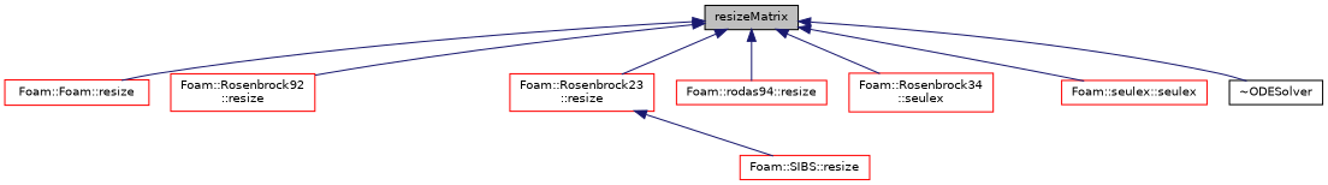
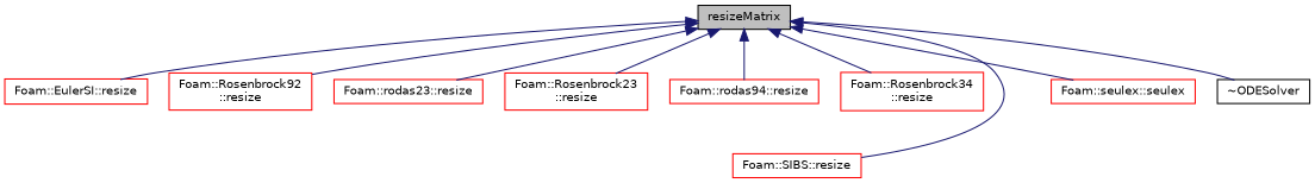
  digraph {
    fontname="DejaVu Sans"
    rankdir=TB
    node [color=red fontname="DejaVu Sans" fontsize=10 shape=record]
    edge [color=midnightblue dir=back fontname="DejaVu Sans" fontsize=10 labelfontname=Helvetica labelfontsize=10 style=solid]
    n1 [color=black fillcolor=grey75 fontcolor=black height=0.2 label=resizeMatrix style=filled width=0.4]
-   n2 [height=0.2 label="Foam::Foam::resize" width=0.4]
+   n2 [height=0.2 label="Foam::EulerSI::resize" width=0.4]
    n3 [height=0.2 label="Foam::Rosenbrock92\l::resize" width=0.4]
+   n4 [height=0.2 label="Foam::rodas23::resize" width=0.4]
    n5 [height=0.2 label="Foam::Rosenbrock23\l::resize" width=0.4]
    n6 [height=0.2 label="Foam::rodas94::resize" width=0.4]
-   n7 [height=0.2 label="Foam::Rosenbrock34\l::seulex" width=0.4]
+   n7 [height=0.2 label="Foam::Rosenbrock34\l::resize" width=0.4]
    n8 [height=0.2 label="Foam::SIBS::resize" width=0.4]
    n9 [height=0.2 label="Foam::seulex::seulex" width=0.4]
    n10 [color=black height=0.2 label="~ODESolver" width=0.4]
    n1 -> n2
    n1 -> n3
+   n1 -> n4
    n1 -> n5
    n1 -> n6
    n1 -> n7
-   n5 -> n8
+   n1 -> n8
    n1 -> n9
    n1 -> n10
  }
